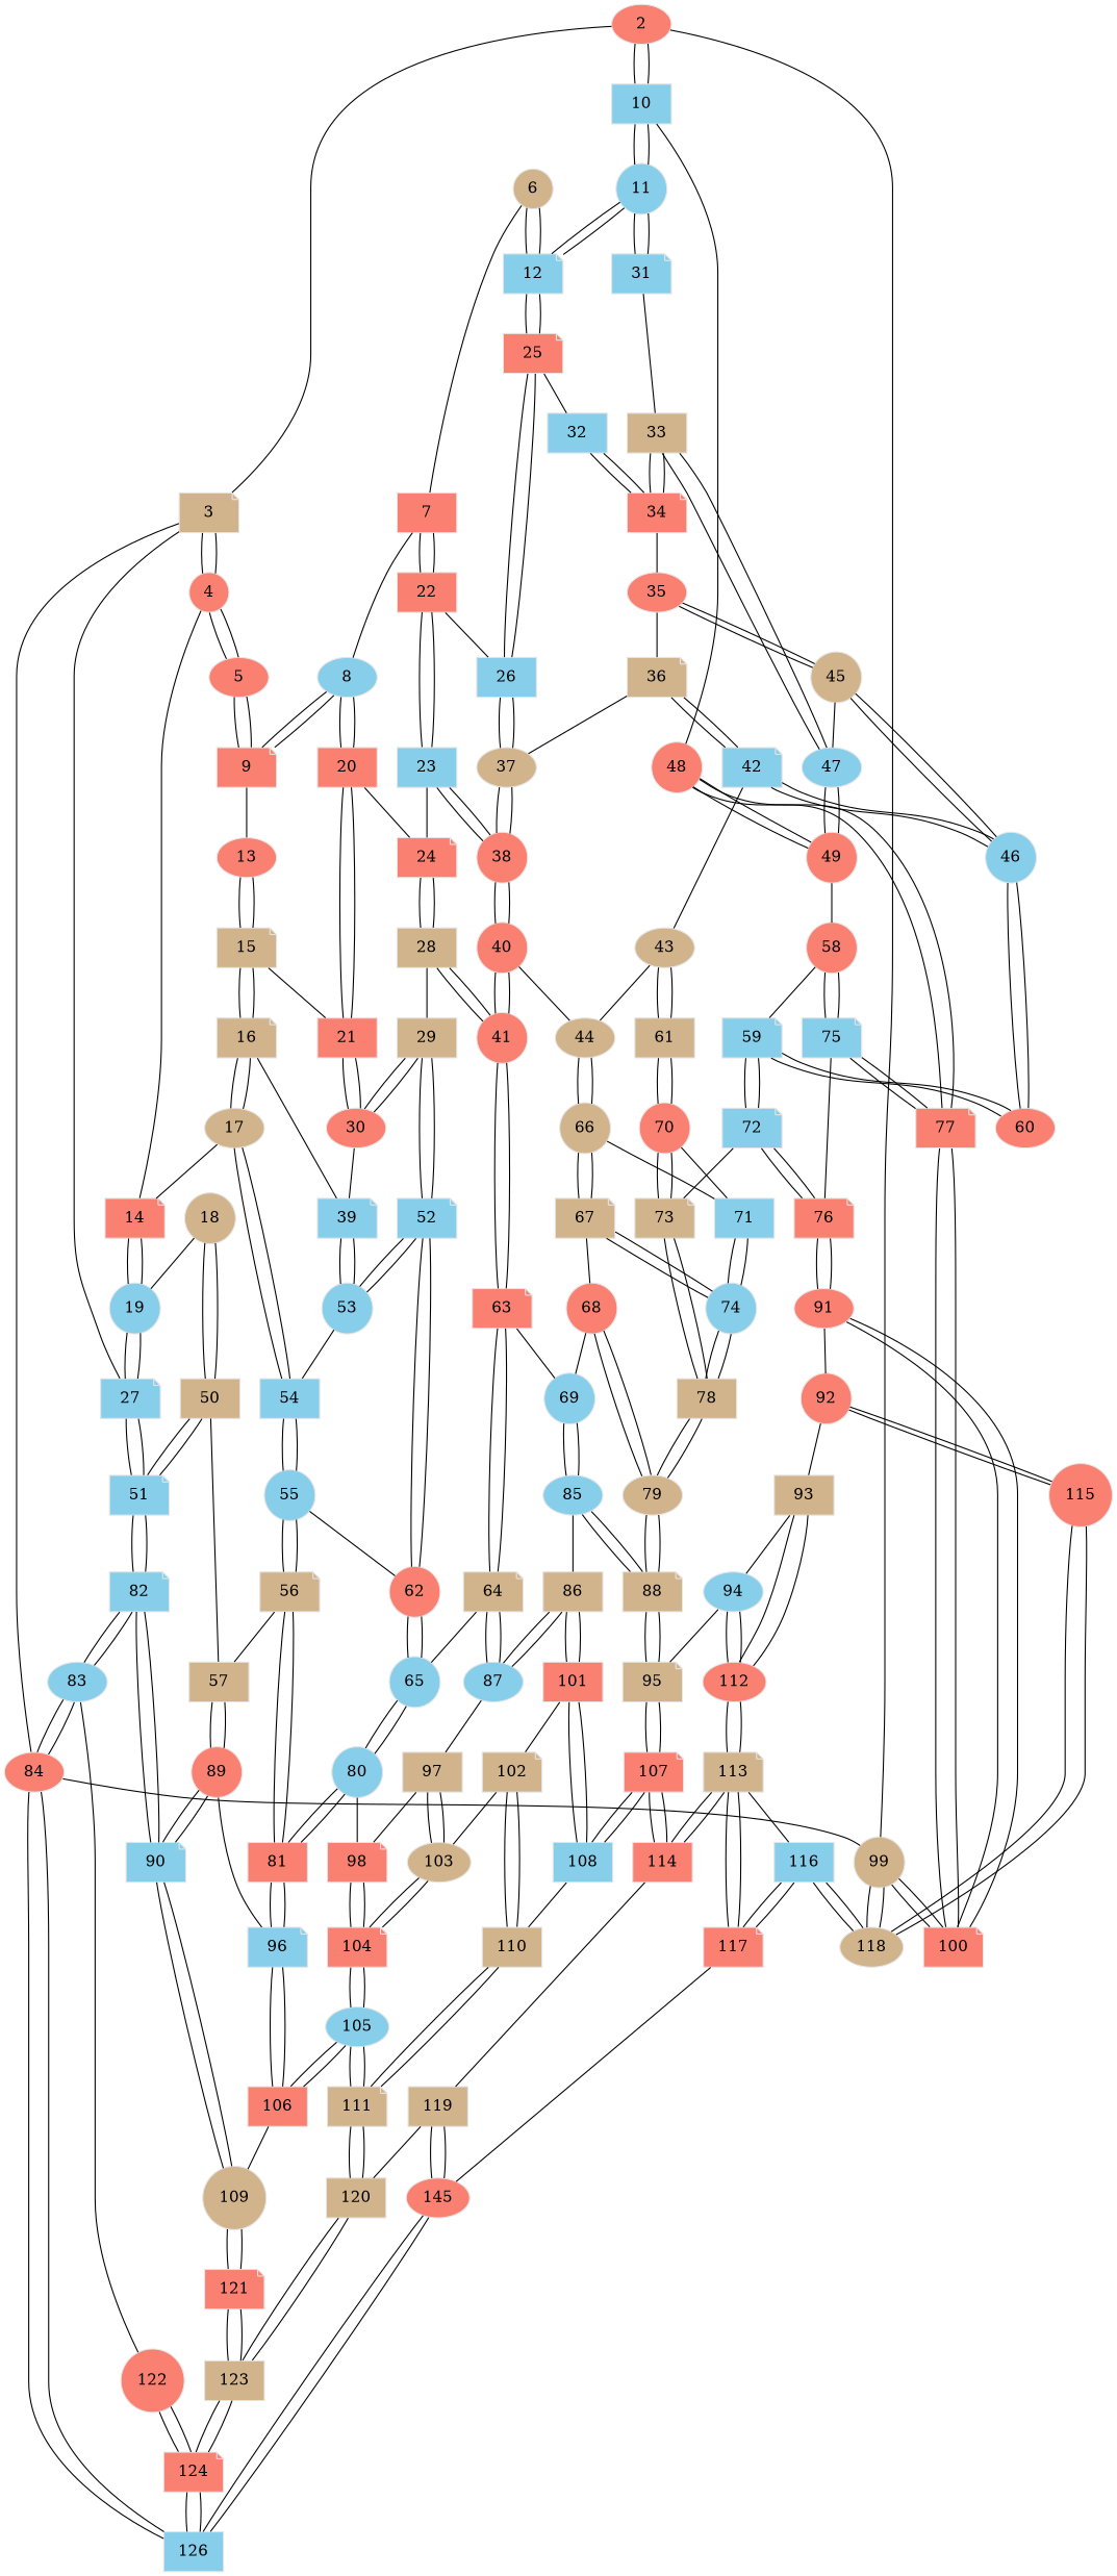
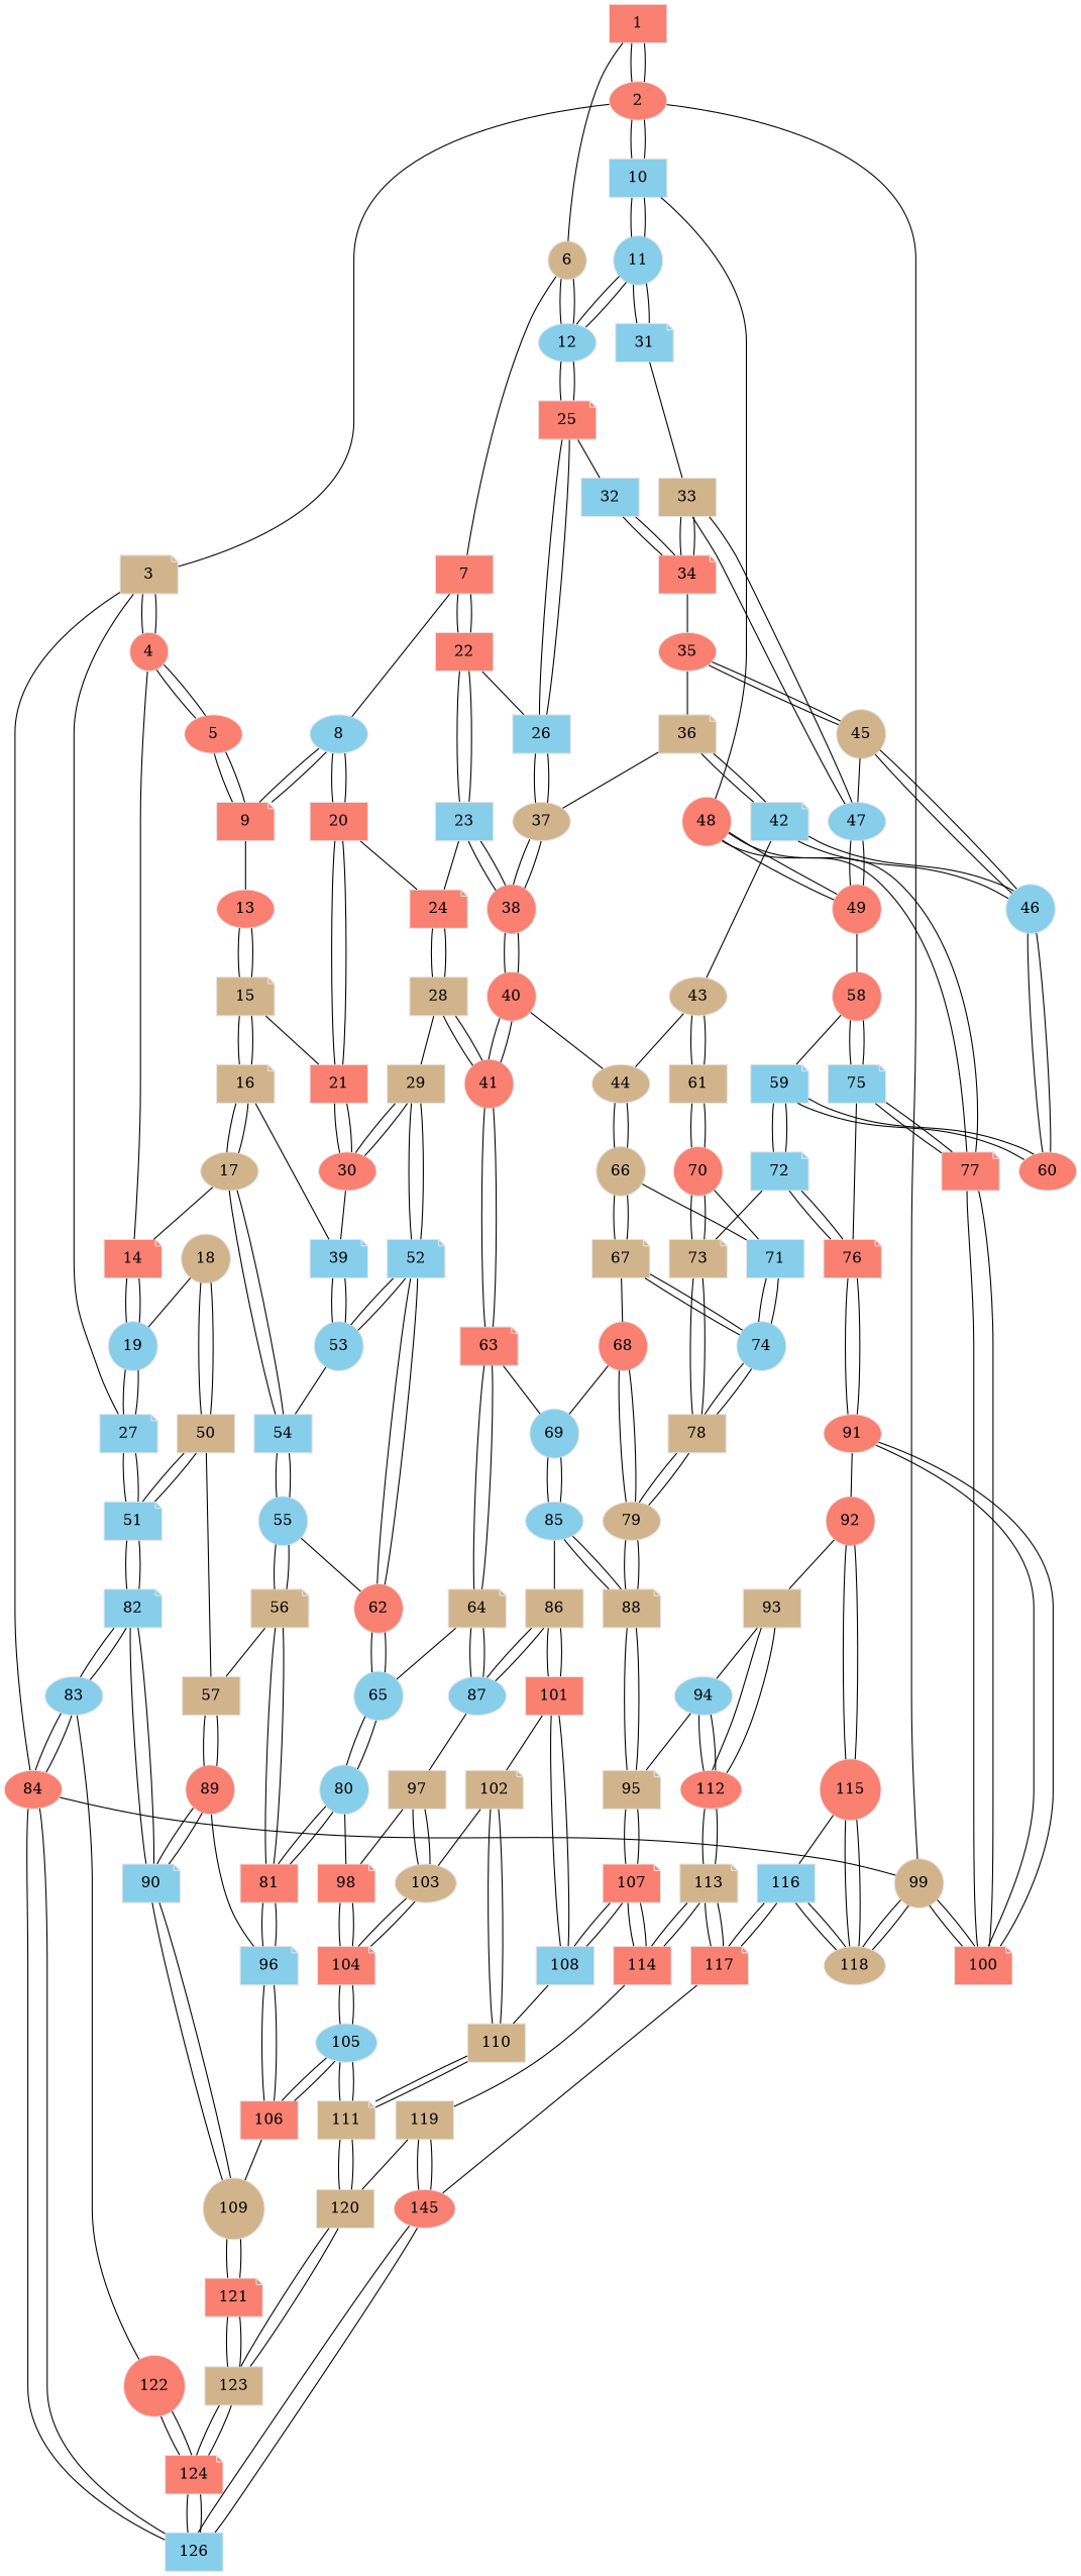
  graph {
    fontname="DejaVu Serif"
    node [color=gray90 fillcolor=salmon fontname="DejaVu Serif" shape=note style=filled]
    edge [fontname="DejaVu Serif"]
+   1 [shape=box]
    2 [shape=ellipse]
    6 [fillcolor=tan shape=circle]
    3 [fillcolor=tan]
    10 [fillcolor=skyblue shape=box]
    99 [fillcolor=tan shape=circle]
    7 [shape=box]
-   12 [fillcolor=skyblue]
+   12 [fillcolor=skyblue shape=ellipse]
    4 [shape=circle]
    27 [fillcolor=skyblue]
    84 [shape=ellipse]
    11 [fillcolor=skyblue shape=circle]
    48 [shape=circle]
    100
    118 [fillcolor=tan shape=ellipse]
    5 [shape=ellipse]
    14
    51 [fillcolor=skyblue]
    126 [fillcolor=skyblue shape=box]
    9
    19 [fillcolor=skyblue shape=circle]
    13 [shape=ellipse]
    8 [fillcolor=skyblue shape=ellipse]
    22 [shape=box]
    25
    20 [shape=box]
    23 [fillcolor=skyblue shape=box]
    26 [fillcolor=skyblue shape=box]
    21 [shape=box]
    24
    15 [fillcolor=tan]
    31 [fillcolor=skyblue]
    49 [shape=circle]
    77
    33 [fillcolor=tan shape=box]
    32 [fillcolor=skyblue shape=box]
    16 [fillcolor=tan]
    17 [fillcolor=tan shape=ellipse]
    39 [fillcolor=skyblue]
    30 [shape=ellipse]
    54 [fillcolor=skyblue shape=box]
    53 [fillcolor=skyblue shape=circle]
    18 [fillcolor=tan shape=circle]
    50 [fillcolor=tan shape=box]
    55 [fillcolor=skyblue shape=circle]
    57 [fillcolor=tan shape=box]
    28 [fillcolor=tan shape=box]
    38 [shape=circle]
    37 [fillcolor=tan shape=ellipse]
    40 [shape=circle]
    29 [fillcolor=tan shape=box]
    41 [shape=circle]
    34
    82 [fillcolor=skyblue]
    52 [fillcolor=skyblue]
    63
    62 [shape=circle]
    47 [fillcolor=skyblue shape=ellipse]
    35 [shape=ellipse]
    36 [fillcolor=tan]
    45 [fillcolor=tan shape=circle]
    42 [fillcolor=skyblue]
    46 [fillcolor=skyblue shape=circle]
    43 [fillcolor=tan shape=ellipse]
    44 [fillcolor=tan shape=ellipse]
    66 [fillcolor=tan shape=circle]
    64 [fillcolor=tan]
    69 [fillcolor=skyblue shape=circle]
    61 [fillcolor=tan shape=box]
    60 [shape=ellipse]
    70 [shape=circle]
    67 [fillcolor=tan]
    71 [fillcolor=skyblue shape=box]
    58 [shape=circle]
    59 [fillcolor=skyblue]
    75 [fillcolor=skyblue]
    89 [shape=circle]
    83 [fillcolor=skyblue shape=ellipse]
    90 [fillcolor=skyblue]
    65 [fillcolor=skyblue shape=circle]
    56 [fillcolor=tan]
    81 [shape=box]
    96 [fillcolor=skyblue]
    72 [fillcolor=skyblue]
    76
    73 [fillcolor=tan]
    80 [fillcolor=skyblue shape=circle]
    87 [fillcolor=skyblue shape=ellipse]
    85 [fillcolor=skyblue shape=ellipse]
    97 [fillcolor=tan shape=box]
    98
    68 [shape=circle]
    74 [fillcolor=skyblue shape=circle]
    79 [fillcolor=tan shape=ellipse]
    78 [fillcolor=tan shape=box]
    88 [fillcolor=tan]
    86 [fillcolor=tan shape=box]
    91 [shape=ellipse]
    92 [shape=circle]
    95 [fillcolor=tan]
    104
    106 [shape=box]
    122 [shape=circle]
    109 [fillcolor=tan shape=circle]
    124
    101 [shape=box]
    102 [fillcolor=tan]
    108 [fillcolor=skyblue shape=box]
    103 [fillcolor=tan shape=ellipse]
    107
    121
    93 [fillcolor=tan shape=box]
    115 [shape=circle]
    94 [fillcolor=skyblue shape=ellipse]
    112 [shape=ellipse]
    116 [fillcolor=skyblue shape=box]
    113 [fillcolor=tan]
    114 [shape=box]
    105 [fillcolor=skyblue shape=ellipse]
    110 [fillcolor=tan shape=box]
    111 [fillcolor=tan]
    120 [fillcolor=tan shape=box]
    119 [fillcolor=tan shape=box]
    123 [fillcolor=tan shape=box]
    117
    n126 [label=145 shape=ellipse]
+   1 -- 2
+   1 -- 2
+   1 -- 6
    2 -- 3
    2 -- 10
    2 -- 10
    2 -- 99
    6 -- 7
    6 -- 12
    6 -- 12
    3 -- 4
    3 -- 4
    3 -- 27
    3 -- 84
    10 -- 11
    10 -- 11
    10 -- 48
    99 -- 100
    99 -- 100
    99 -- 118
    99 -- 118
    7 -- 8
    7 -- 22
    7 -- 22
    12 -- 25
    12 -- 25
    4 -- 5
    4 -- 5
    4 -- 14
    27 -- 51
    27 -- 51
    84 -- 99
    84 -- 126
    84 -- 126
    11 -- 12
    11 -- 12
    11 -- 31
    11 -- 31
    48 -- 49
    48 -- 49
    48 -- 77
    48 -- 77
    5 -- 9
    5 -- 9
    14 -- 19
    14 -- 19
    51 -- 82
    51 -- 82
    9 -- 13
    19 -- 27
    19 -- 27
    13 -- 15
    13 -- 15
    8 -- 9
    8 -- 9
    8 -- 20
    8 -- 20
    22 -- 23
    22 -- 23
    22 -- 26
    25 -- 26
    25 -- 26
    25 -- 32
    20 -- 21
    20 -- 21
    20 -- 24
    23 -- 24
    23 -- 38
    23 -- 38
    26 -- 37
    26 -- 37
    21 -- 30
    21 -- 30
    24 -- 28
    24 -- 28
    15 -- 21
    15 -- 16
    15 -- 16
    31 -- 33
    49 -- 58
    77 -- 100
    77 -- 100
    33 -- 34
    33 -- 34
    33 -- 47
    33 -- 47
    32 -- 34
    32 -- 34
    16 -- 17
    16 -- 17
    16 -- 39
    17 -- 14
    17 -- 54
    17 -- 54
    39 -- 53
    39 -- 53
    30 -- 39
    54 -- 55
    54 -- 55
    53 -- 54
    18 -- 19
    18 -- 50
    18 -- 50
    50 -- 51
    50 -- 51
    50 -- 57
    55 -- 62
    55 -- 56
    55 -- 56
    57 -- 89
    57 -- 89
    28 -- 29
    28 -- 41
    28 -- 41
    38 -- 40
    38 -- 40
    37 -- 38
    37 -- 38
    40 -- 41
    40 -- 41
    40 -- 44
    29 -- 30
    29 -- 30
    29 -- 52
    29 -- 52
    41 -- 63
    41 -- 63
    34 -- 35
    82 -- 83
    82 -- 83
    82 -- 90
    82 -- 90
    52 -- 53
    52 -- 53
    52 -- 62
    52 -- 62
    63 -- 64
    63 -- 64
    63 -- 69
    62 -- 65
    62 -- 65
    47 -- 49
    47 -- 49
    35 -- 36
    35 -- 45
    35 -- 45
    36 -- 37
    36 -- 42
    36 -- 42
    45 -- 47
    45 -- 46
    45 -- 46
    42 -- 46
    42 -- 46
    42 -- 43
    46 -- 60
    46 -- 60
    43 -- 44
    43 -- 61
    43 -- 61
    44 -- 66
    44 -- 66
    66 -- 67
    66 -- 67
    66 -- 71
    64 -- 65
    64 -- 87
    64 -- 87
    69 -- 85
    69 -- 85
    61 -- 70
    61 -- 70
    70 -- 71
    70 -- 73
    70 -- 73
    67 -- 68
    67 -- 74
    67 -- 74
    71 -- 74
    71 -- 74
    58 -- 59
    58 -- 75
    58 -- 75
    59 -- 60
    59 -- 60
    59 -- 72
    59 -- 72
    75 -- 77
    75 -- 77
    75 -- 76
    89 -- 90
    89 -- 90
    89 -- 96
    83 -- 84
    83 -- 84
    83 -- 122
    90 -- 109
    90 -- 109
    65 -- 80
    65 -- 80
    56 -- 57
    56 -- 81
    56 -- 81
    81 -- 96
    81 -- 96
    96 -- 106
    96 -- 106
    72 -- 76
    72 -- 76
    72 -- 73
    76 -- 91
    76 -- 91
    73 -- 78
    73 -- 78
    80 -- 81
    80 -- 81
    80 -- 98
    87 -- 97
    85 -- 88
    85 -- 88
    85 -- 86
    97 -- 98
    97 -- 103
    97 -- 103
    98 -- 104
    98 -- 104
    68 -- 69
    68 -- 79
    68 -- 79
    74 -- 78
    74 -- 78
    79 -- 88
    79 -- 88
    78 -- 79
    78 -- 79
    88 -- 95
    88 -- 95
    86 -- 87
    86 -- 87
    86 -- 101
    86 -- 101
    91 -- 100
    91 -- 100
    91 -- 92
    92 -- 93
    92 -- 115
    92 -- 115
    95 -- 107
    95 -- 107
    104 -- 105
    104 -- 105
    106 -- 109
    122 -- 124
    122 -- 124
    109 -- 121
    109 -- 121
    124 -- 126
    124 -- 126
    101 -- 102
    101 -- 108
    101 -- 108
    102 -- 103
    102 -- 110
    102 -- 110
    108 -- 110
    103 -- 104
    103 -- 104
    107 -- 108
    107 -- 108
    107 -- 114
    107 -- 114
    121 -- 123
    121 -- 123
    93 -- 94
    93 -- 112
    93 -- 112
    115 -- 118
    115 -- 118
-   113 -- 116
+   115 -- 116
    94 -- 95
    94 -- 112
    94 -- 112
    112 -- 113
    112 -- 113
    116 -- 118
    116 -- 118
    116 -- 117
    116 -- 117
    113 -- 114
    113 -- 114
    113 -- 117
    113 -- 117
    114 -- 119
    105 -- 106
    105 -- 106
    105 -- 111
    105 -- 111
    110 -- 111
    110 -- 111
    111 -- 120
    111 -- 120
    120 -- 123
    120 -- 123
    119 -- 120
    119 -- n126
    119 -- n126
    123 -- 124
    123 -- 124
    117 -- n126
    n126 -- 126
    n126 -- 126
  }
